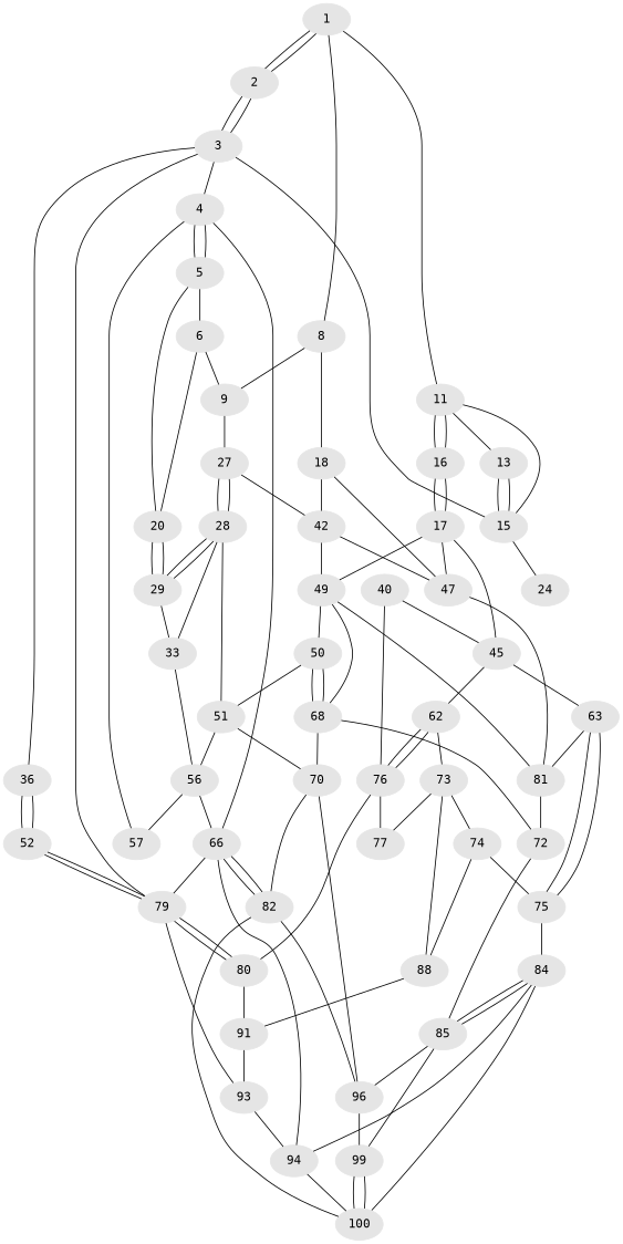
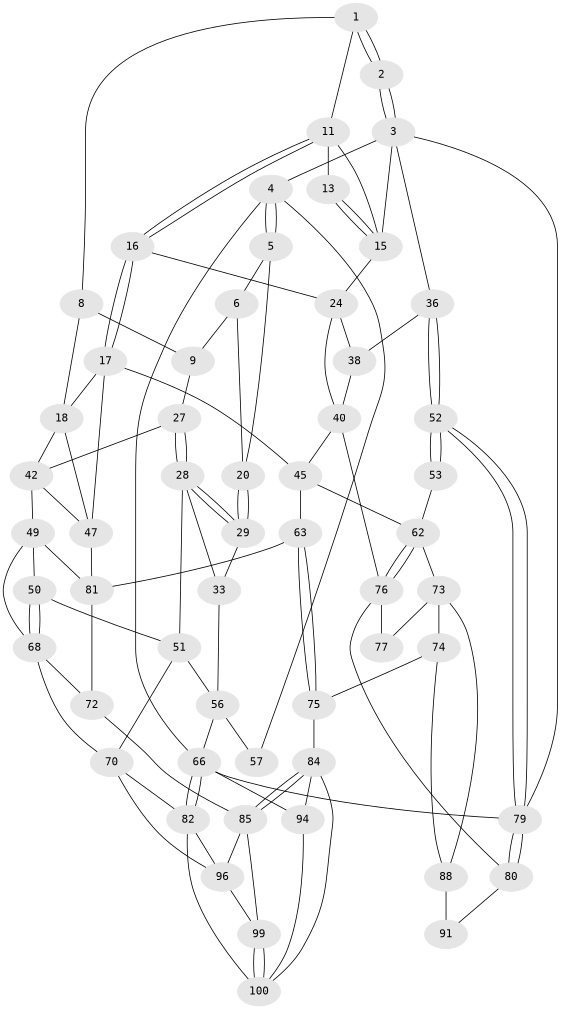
  graph {
    fontname="DejaVu Sans Mono"
    node [color=gray90 fontname="DejaVu Sans Mono" style=filled]
    edge [fontname="DejaVu Sans Mono"]
    1 [super="+7"]
    2
    8 [super="+19"]
    11 [super="+12"]
    3 [super="+14"]
    9 [super="+26"]
    18 [super="+41"]
    15 [super="+23"]
    13
    16
    4 [super="+30"]
    36 [super="+37"]
    79 [super="+87"]
    5 [super="+22"]
    57
    66 [super="+67"]
    24 [super="+25"]
+   38 [super="+39"]
    52
    80
-   93
    6 [super="+10"]
    20 [super="+21"]
    82 [super="+98"]
    94 [super="+102"]
    29 [super="+32"]
    27
    47 [super="+54"]
    42 [super="+48"]
    28 [super="+43"]
    17 [super="+46"]
    40 [super="+44"]
    45 [super="+59"]
    n34 [label=63]
    62 [super="+63"]
    n36 [label=81 super="+64"]
    49 [super="+65"]
    33 [super="+34"]
    76 [super="+81"]
    51 [super="+55"]
    56 [super="+58"]
    70 [super="+71"]
+   53
    50
    68 [super="+69"]
    75 [super="+83"]
    73 [super="+78"]
    72
    96 [super="+97"]
    84 [super="+95"]
    85 [super="+86"]
    74 [super="+90"]
    77
    88 [super="+89"]
    100 [super="+101"]
    99
    91 [super="+92"]
    1 -- 2
    1 -- 2
    1 -- 8
    1 -- 11
    2 -- 3
    2 -- 3
    8 -- 9 [weight=2]
    8 -- 18
    11 -- 15
    11 -- 13
    11 -- 16
    11 -- 16
    3 -- 15
    3 -- 4
    3 -- 36
    3 -- 79
    9 -- 27
    18 -- 47
    18 -- 42
    15 -- 24
    13 -- 15
    13 -- 15
+   16 -- 24
    16 -- 17
    16 -- 17
    4 -- 5
    4 -- 5
    4 -- 57
    4 -- 66
+   36 -- 38 [weight=2]
    36 -- 52
    36 -- 52
    79 -- 80
    79 -- 80
-   79 -- 93
    5 -- 6
    5 -- 20
    66 -- 79
    66 -- 82
    66 -- 82
    66 -- 94
+   24 -- 38
+   24 -- 40
+   38 -- 40
    52 -- 79
    52 -- 79
+   52 -- 53
+   52 -- 53
    80 -- 91
-   93 -- 94
    6 -- 9
    6 -- 20
    20 -- 29 [weight=2]
    20 -- 29
    82 -- 96
    82 -- 100
    94 -- 100
    29 -- 33
    27 -- 42
    27 -- 28
    27 -- 28
    47 -- n36
    42 -- 47
    42 -- 49
    28 -- 29
    28 -- 29
    28 -- 33
    28 -- 51
-   17 -- 49
+   17 -- 18
    17 -- 47
    17 -- 45
    40 -- 45
    40 -- 76
    45 -- n34
    45 -- 62
    n34 -- n36
    n34 -- 75
    n34 -- 75
    62 -- 76
    62 -- 76
    62 -- 73
    n36 -- 72
    49 -- n36
    49 -- 50
    49 -- 68
    33 -- 56
    76 -- 80
    76 -- 77 [weight=2]
    51 -- 56
    51 -- 70
    56 -- 57
    56 -- 66
    70 -- 82
    70 -- 96
+   53 -- 62
    50 -- 51
    50 -- 68
    50 -- 68
    68 -- 70
    68 -- 72
    75 -- 84
    73 -- 74
    73 -- 77
    73 -- 88
    72 -- 85
    96 -- 99
    84 -- 94
    84 -- 85
    84 -- 85
    84 -- 100
    85 -- 96
    85 -- 99
    74 -- 75 [weight=2]
    74 -- 88
    88 -- 91 [weight=2]
    99 -- 100
    99 -- 100
-   91 -- 93
  }
